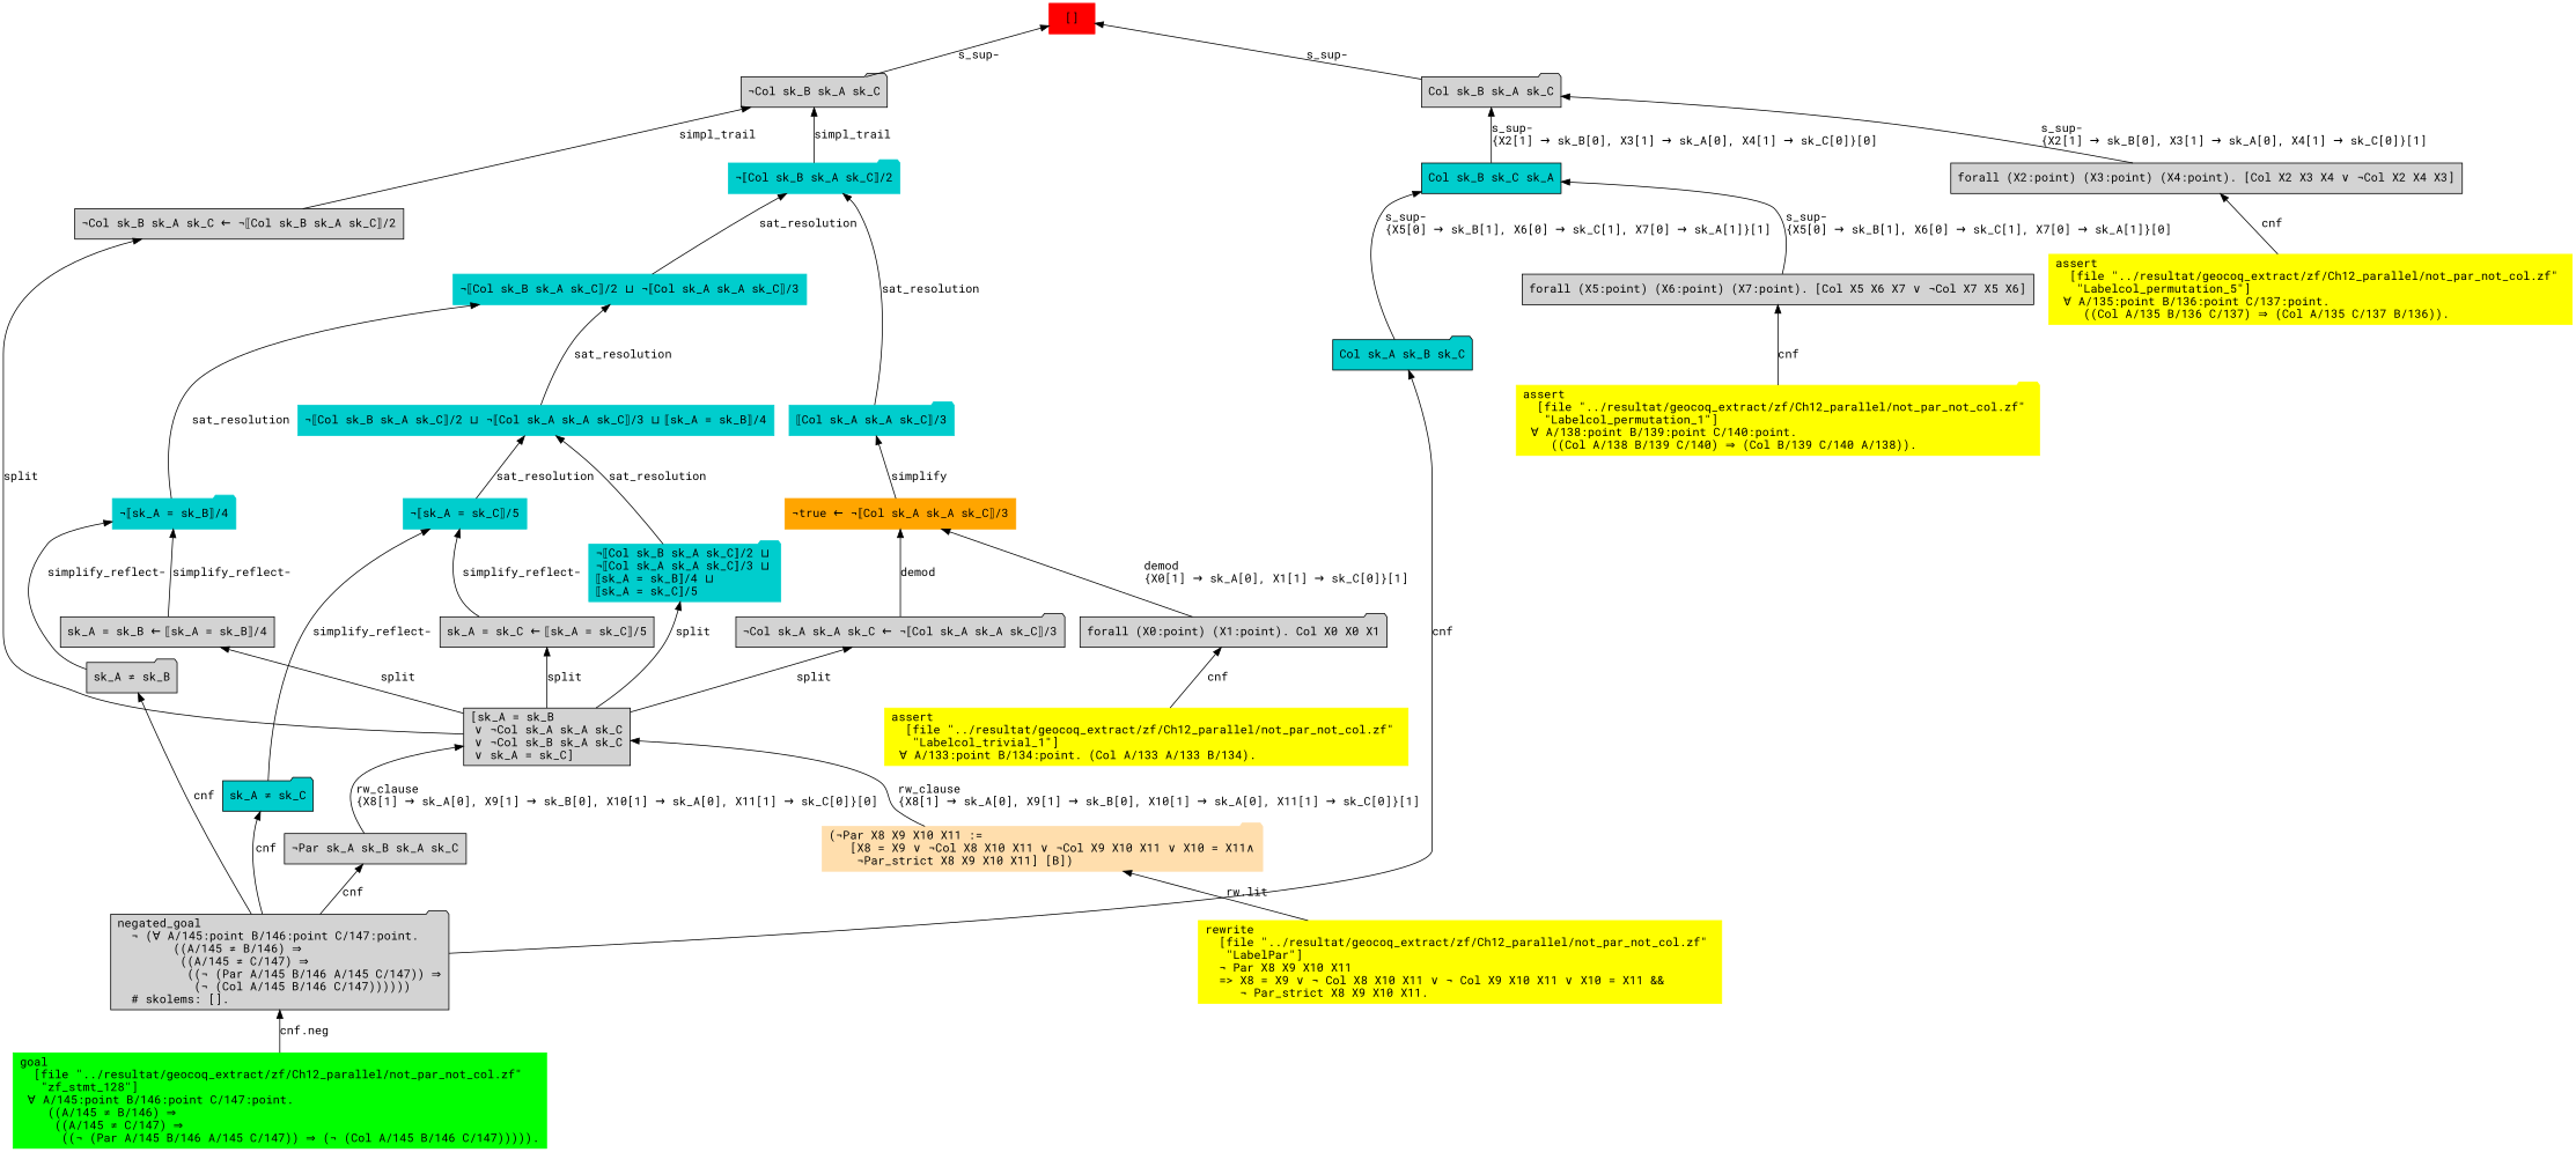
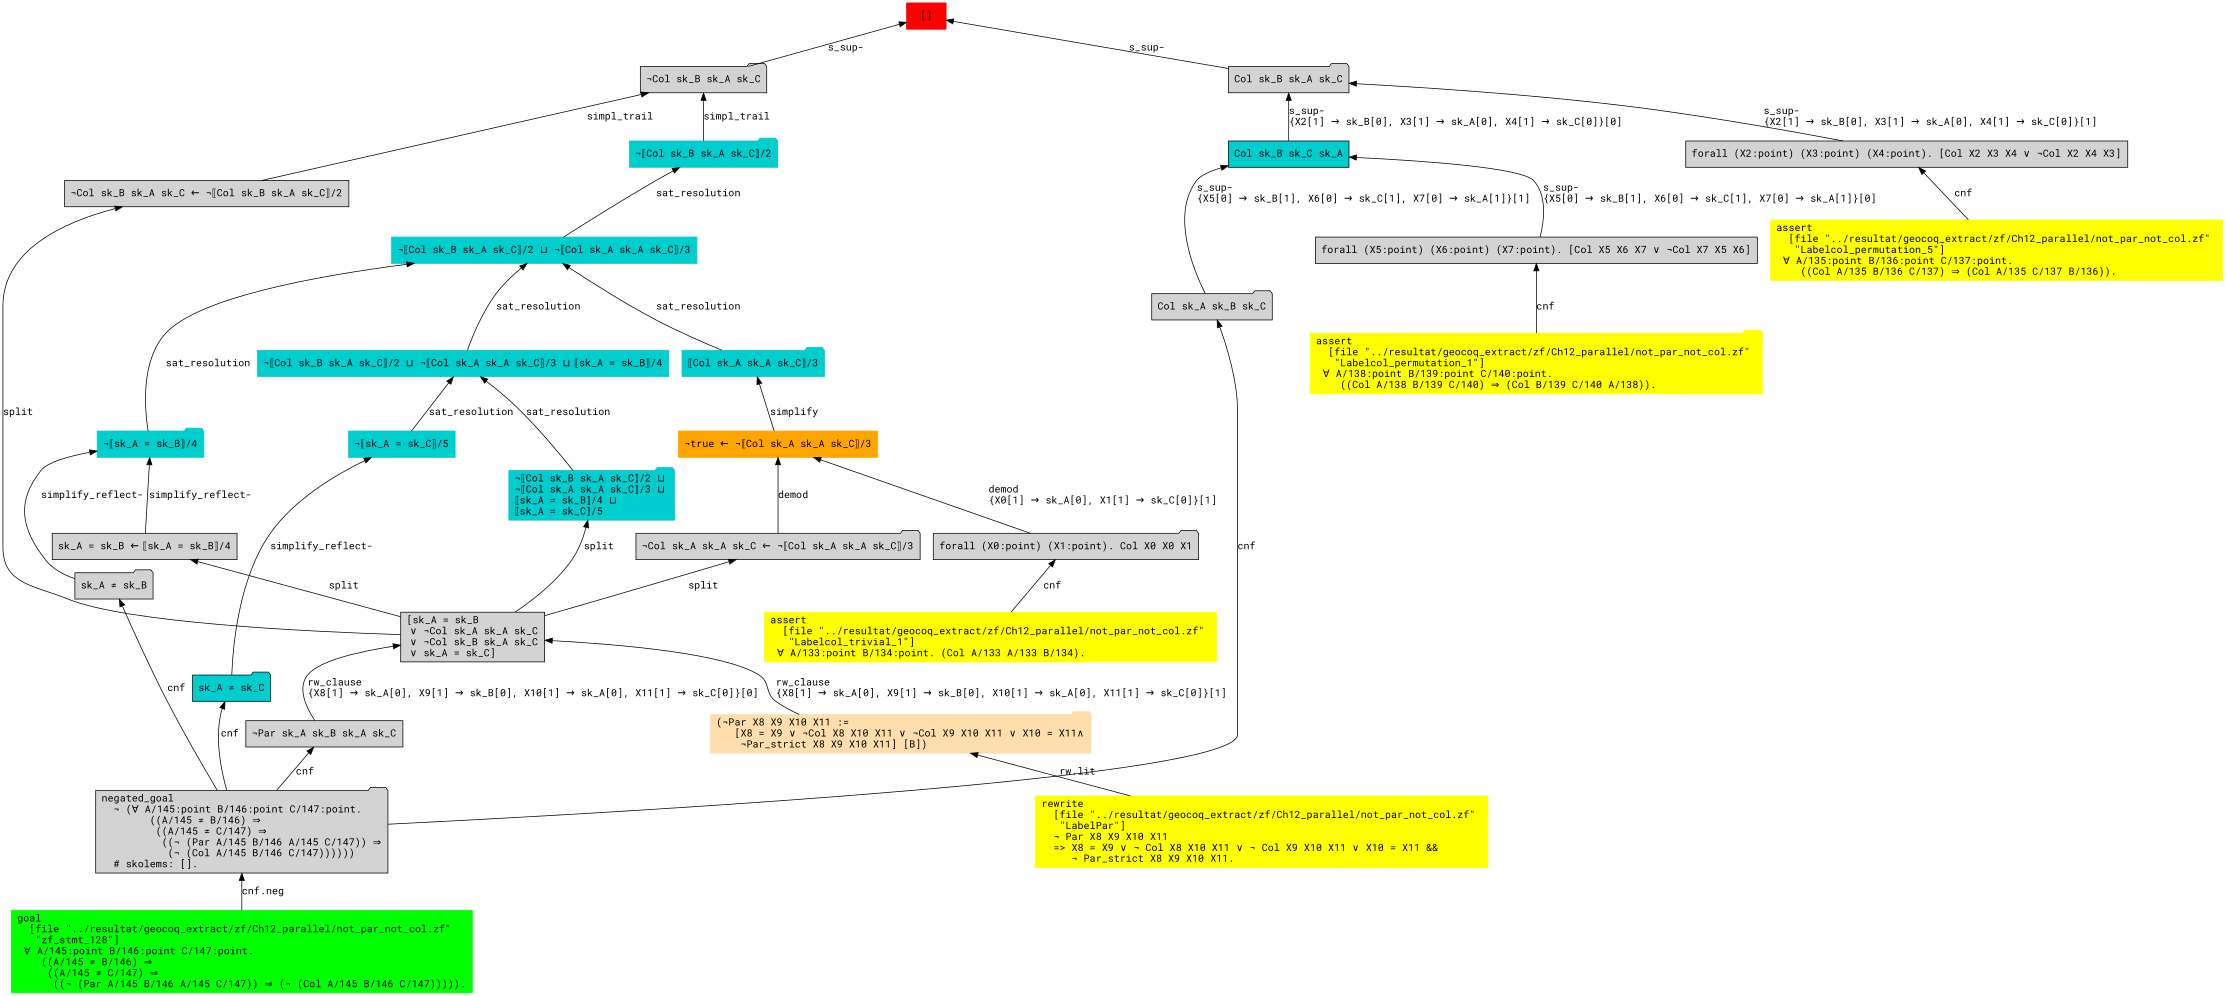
  digraph {
    fontname="Roboto Mono"
    node [fontname="Roboto Mono" shape=box style=filled]
    edge [dir=back fontname="Roboto Mono"]
    n1 [color=red label="[]"]
    n2 [label="¬Col sk_B sk_A sk_C\l" shape=folder]
    n3 [label="Col sk_B sk_A sk_C\l" shape=folder]
    n4 [color=cyan3 label="¬⟦Col sk_B sk_A sk_C⟧/2\l" shape=folder]
    n5 [label="¬Col sk_B sk_A sk_C ← ¬⟦Col sk_B sk_A sk_C⟧/2\l"]
    n6 [label="forall (X2:point) (X3:point) (X4:point). [Col X2 X3 X4 ∨ ¬Col X2 X4 X3]\l"]
    n7 [fillcolor=cyan3 label="Col sk_B sk_C sk_A\l"]
    n8 [color=cyan3 label="⟦Col sk_A sk_A sk_C⟧/3\l" shape=folder]
    n9 [color=cyan3 label="¬⟦Col sk_B sk_A sk_C⟧/2 ⊔ ¬⟦Col sk_A sk_A sk_C⟧/3\l"]
    n10 [label="[sk_A = sk_B\l ∨ ¬Col sk_A sk_A sk_C\l ∨ ¬Col sk_B sk_A sk_C\l ∨ sk_A = sk_C]\l"]
    n11 [color=orange label="¬true ← ¬⟦Col sk_A sk_A sk_C⟧/3\l"]
    n12 [color=cyan3 label="¬⟦sk_A = sk_B⟧/4\l" shape=folder]
    n13 [color=cyan3 label="¬⟦Col sk_B sk_A sk_C⟧/2 ⊔ ¬⟦Col sk_A sk_A sk_C⟧/3 ⊔ ⟦sk_A = sk_B⟧/4\l"]
    n14 [label="forall (X0:point) (X1:point). Col X0 X0 X1\l" shape=folder]
    n15 [label="¬Col sk_A sk_A sk_C ← ¬⟦Col sk_A sk_A sk_C⟧/3\l" shape=folder]
    n16 [color=yellow label="assert\l  [file \"../resultat/geocoq_extract/zf/Ch12_parallel/not_par_not_col.zf\" \l   \"Labelcol_trivial_1\"]\l  ∀ A/133:point B/134:point. (Col A/133 A/133 B/134).\l"]
    n17 [color=navajowhite label="(¬Par X8 X9 X10 X11 :=\l   [X8 = X9 ∨ ¬Col X8 X10 X11 ∨ ¬Col X9 X10 X11 ∨ X10 = X11∧\l    ¬Par_strict X8 X9 X10 X11] [B])\l" shape=folder]
    n18 [label="¬Par sk_A sk_B sk_A sk_C\l"]
    n19 [color=yellow label="rewrite\l  [file \"../resultat/geocoq_extract/zf/Ch12_parallel/not_par_not_col.zf\" \l   \"LabelPar\"]\l  ¬ Par X8 X9 X10 X11\l  =\> X8 = X9 ∨ ¬ Col X8 X10 X11 ∨ ¬ Col X9 X10 X11 ∨ X10 = X11 && \l     ¬ Par_strict X8 X9 X10 X11.\l"]
    n20 [label="negated_goal\l  ¬ (∀ A/145:point B/146:point C/147:point.\l        ((A/145 ≠ B/146) ⇒\l         ((A/145 ≠ C/147) ⇒\l          ((¬ (Par A/145 B/146 A/145 C/147)) ⇒\l           (¬ (Col A/145 B/146 C/147))))))\l  # skolems: [].\l" shape=folder]
    n21 [color=green label="goal\l  [file \"../resultat/geocoq_extract/zf/Ch12_parallel/not_par_not_col.zf\" \l   \"zf_stmt_128\"]\l  ∀ A/145:point B/146:point C/147:point.\l    ((A/145 ≠ B/146) ⇒\l     ((A/145 ≠ C/147) ⇒\l      ((¬ (Par A/145 B/146 A/145 C/147)) ⇒ (¬ (Col A/145 B/146 C/147))))).\l"]
    n22 [label="sk_A ≠ sk_B\l" shape=folder]
    n23 [label="sk_A = sk_B ← ⟦sk_A = sk_B⟧/4\l"]
    n24 [color=cyan3 label="¬⟦sk_A = sk_C⟧/5\l"]
    n25 [color=cyan3 label="¬⟦Col sk_B sk_A sk_C⟧/2 ⊔ \l¬⟦Col sk_A sk_A sk_C⟧/3 ⊔ \l⟦sk_A = sk_B⟧/4 ⊔ \l⟦sk_A = sk_C⟧/5\l" shape=folder]
    n26 [fillcolor=cyan3 label="sk_A ≠ sk_C\l" shape=folder]
-   n27 [label="sk_A = sk_C ← ⟦sk_A = sk_C⟧/5\l"]
    n28 [color=yellow label="assert\l  [file \"../resultat/geocoq_extract/zf/Ch12_parallel/not_par_not_col.zf\" \l   \"Labelcol_permutation_5\"]\l  ∀ A/135:point B/136:point C/137:point.\l    ((Col A/135 B/136 C/137) ⇒ (Col A/135 C/137 B/136)).\l"]
    n29 [label="forall (X5:point) (X6:point) (X7:point). [Col X5 X6 X7 ∨ ¬Col X7 X5 X6]\l"]
-   n30 [label="Col sk_A sk_B sk_C\l" shape=folder fillcolor=cyan3]
+   n30 [label="Col sk_A sk_B sk_C\l" shape=folder]
    n31 [color=yellow label="assert\l  [file \"../resultat/geocoq_extract/zf/Ch12_parallel/not_par_not_col.zf\" \l   \"Labelcol_permutation_1\"]\l  ∀ A/138:point B/139:point C/140:point.\l    ((Col A/138 B/139 C/140) ⇒ (Col B/139 C/140 A/138)).\l" shape=folder]
    n1 -> n2 [label="s_sup-\l"]
    n1 -> n3 [label="s_sup-\l"]
    n2 -> n4 [label=simpl_trail]
    n2 -> n5 [label=simpl_trail]
    n3 -> n6 [label="s_sup-\l\{X2[1] → sk_B[0], X3[1] → sk_A[0], X4[1] → sk_C[0]\}[1]\l"]
    n3 -> n7 [label="s_sup-\l\{X2[1] → sk_B[0], X3[1] → sk_A[0], X4[1] → sk_C[0]\}[0]\l"]
-   n4 -> n8 [label=sat_resolution]
+   n9 -> n8 [label=sat_resolution]
    n4 -> n9 [label=sat_resolution]
    n5 -> n10 [label=split]
    n6 -> n28 [label=cnf]
    n7 -> n29 [label="s_sup-\l\{X5[0] → sk_B[1], X6[0] → sk_C[1], X7[0] → sk_A[1]\}[0]\l"]
    n7 -> n30 [label="s_sup-\l\{X5[0] → sk_B[1], X6[0] → sk_C[1], X7[0] → sk_A[1]\}[1]\l"]
    n8 -> n11 [label=simplify]
    n9 -> n12 [label=sat_resolution]
    n9 -> n13 [label=sat_resolution]
    n10 -> n17 [label="rw_clause\l\{X8[1] → sk_A[0], X9[1] → sk_B[0], X10[1] → sk_A[0], X11[1] → sk_C[0]\}[1]\l"]
    n10 -> n18 [label="rw_clause\l\{X8[1] → sk_A[0], X9[1] → sk_B[0], X10[1] → sk_A[0], X11[1] → sk_C[0]\}[0]\l"]
    n11 -> n14 [label="demod\l\{X0[1] → sk_A[0], X1[1] → sk_C[0]\}[1]\l"]
    n11 -> n15 [label=demod]
    n12 -> n22 [label="simplify_reflect-"]
    n12 -> n23 [label="simplify_reflect-"]
    n13 -> n24 [label=sat_resolution]
    n13 -> n25 [label=sat_resolution]
    n14 -> n16 [label=cnf]
    n15 -> n10 [label=split]
    n17 -> n19 [label="rw.lit"]
    n18 -> n20 [label=cnf]
    n20 -> n21 [label="cnf.neg"]
    n22 -> n20 [label=cnf]
    n23 -> n10 [label=split]
    n24 -> n26 [label="simplify_reflect-"]
-   n24 -> n27 [label="simplify_reflect-"]
    n25 -> n10 [label=split]
    n26 -> n20 [label=cnf]
-   n27 -> n10 [label=split]
    n29 -> n31 [label=cnf]
    n30 -> n20 [label=cnf]
  }
